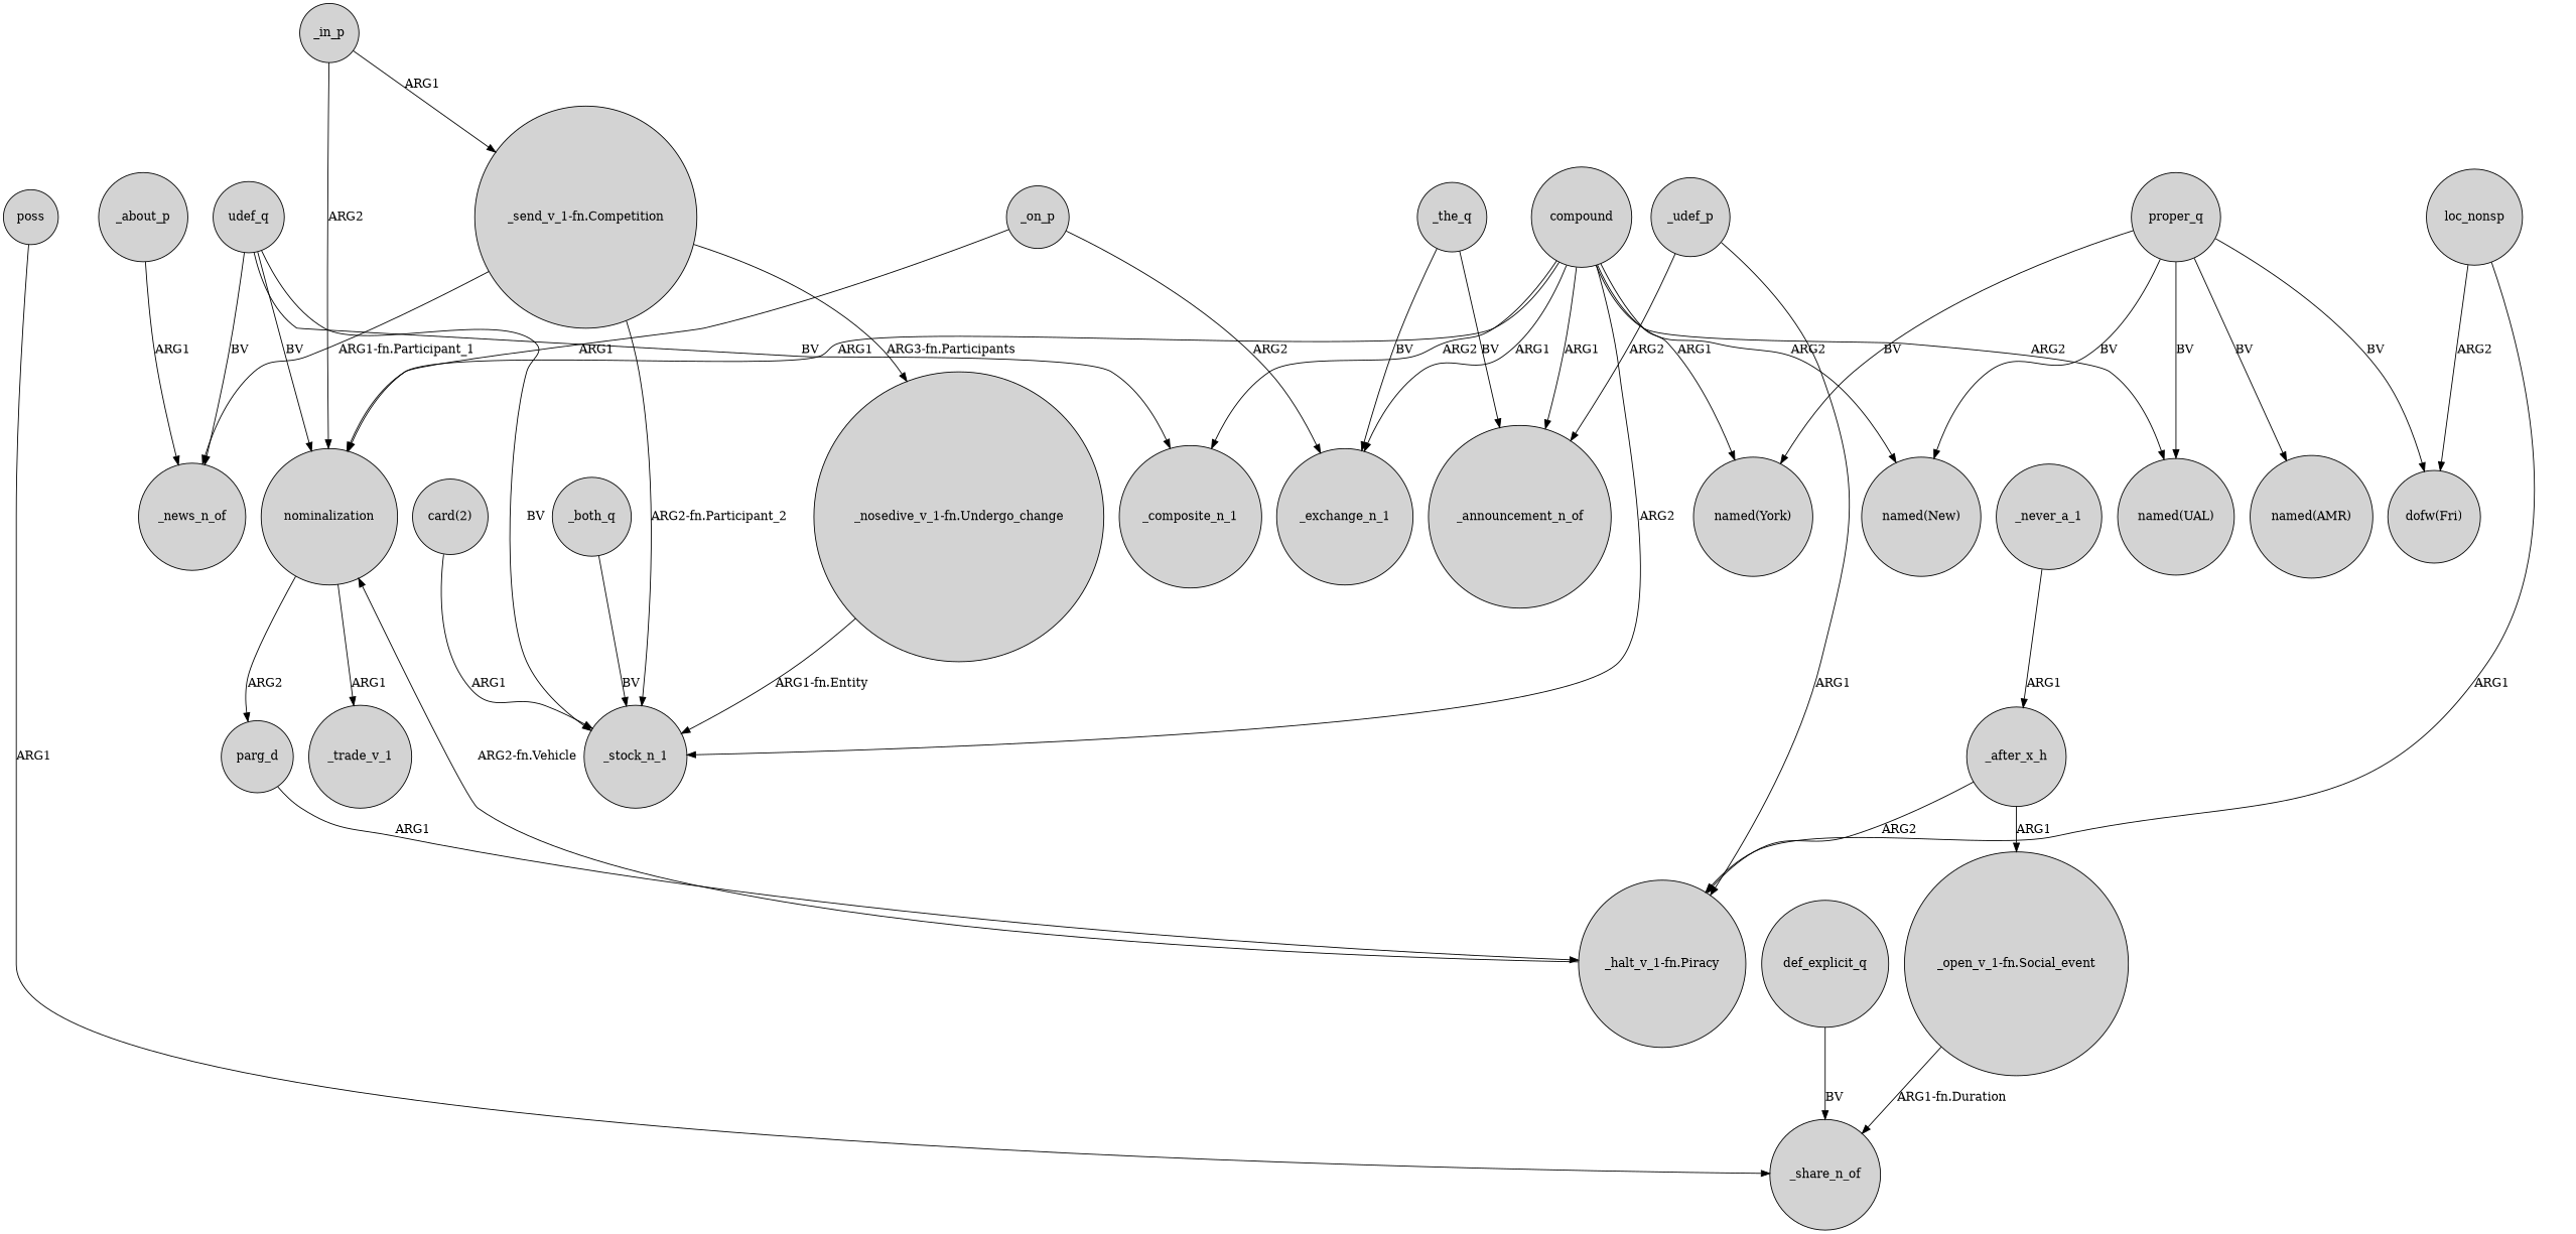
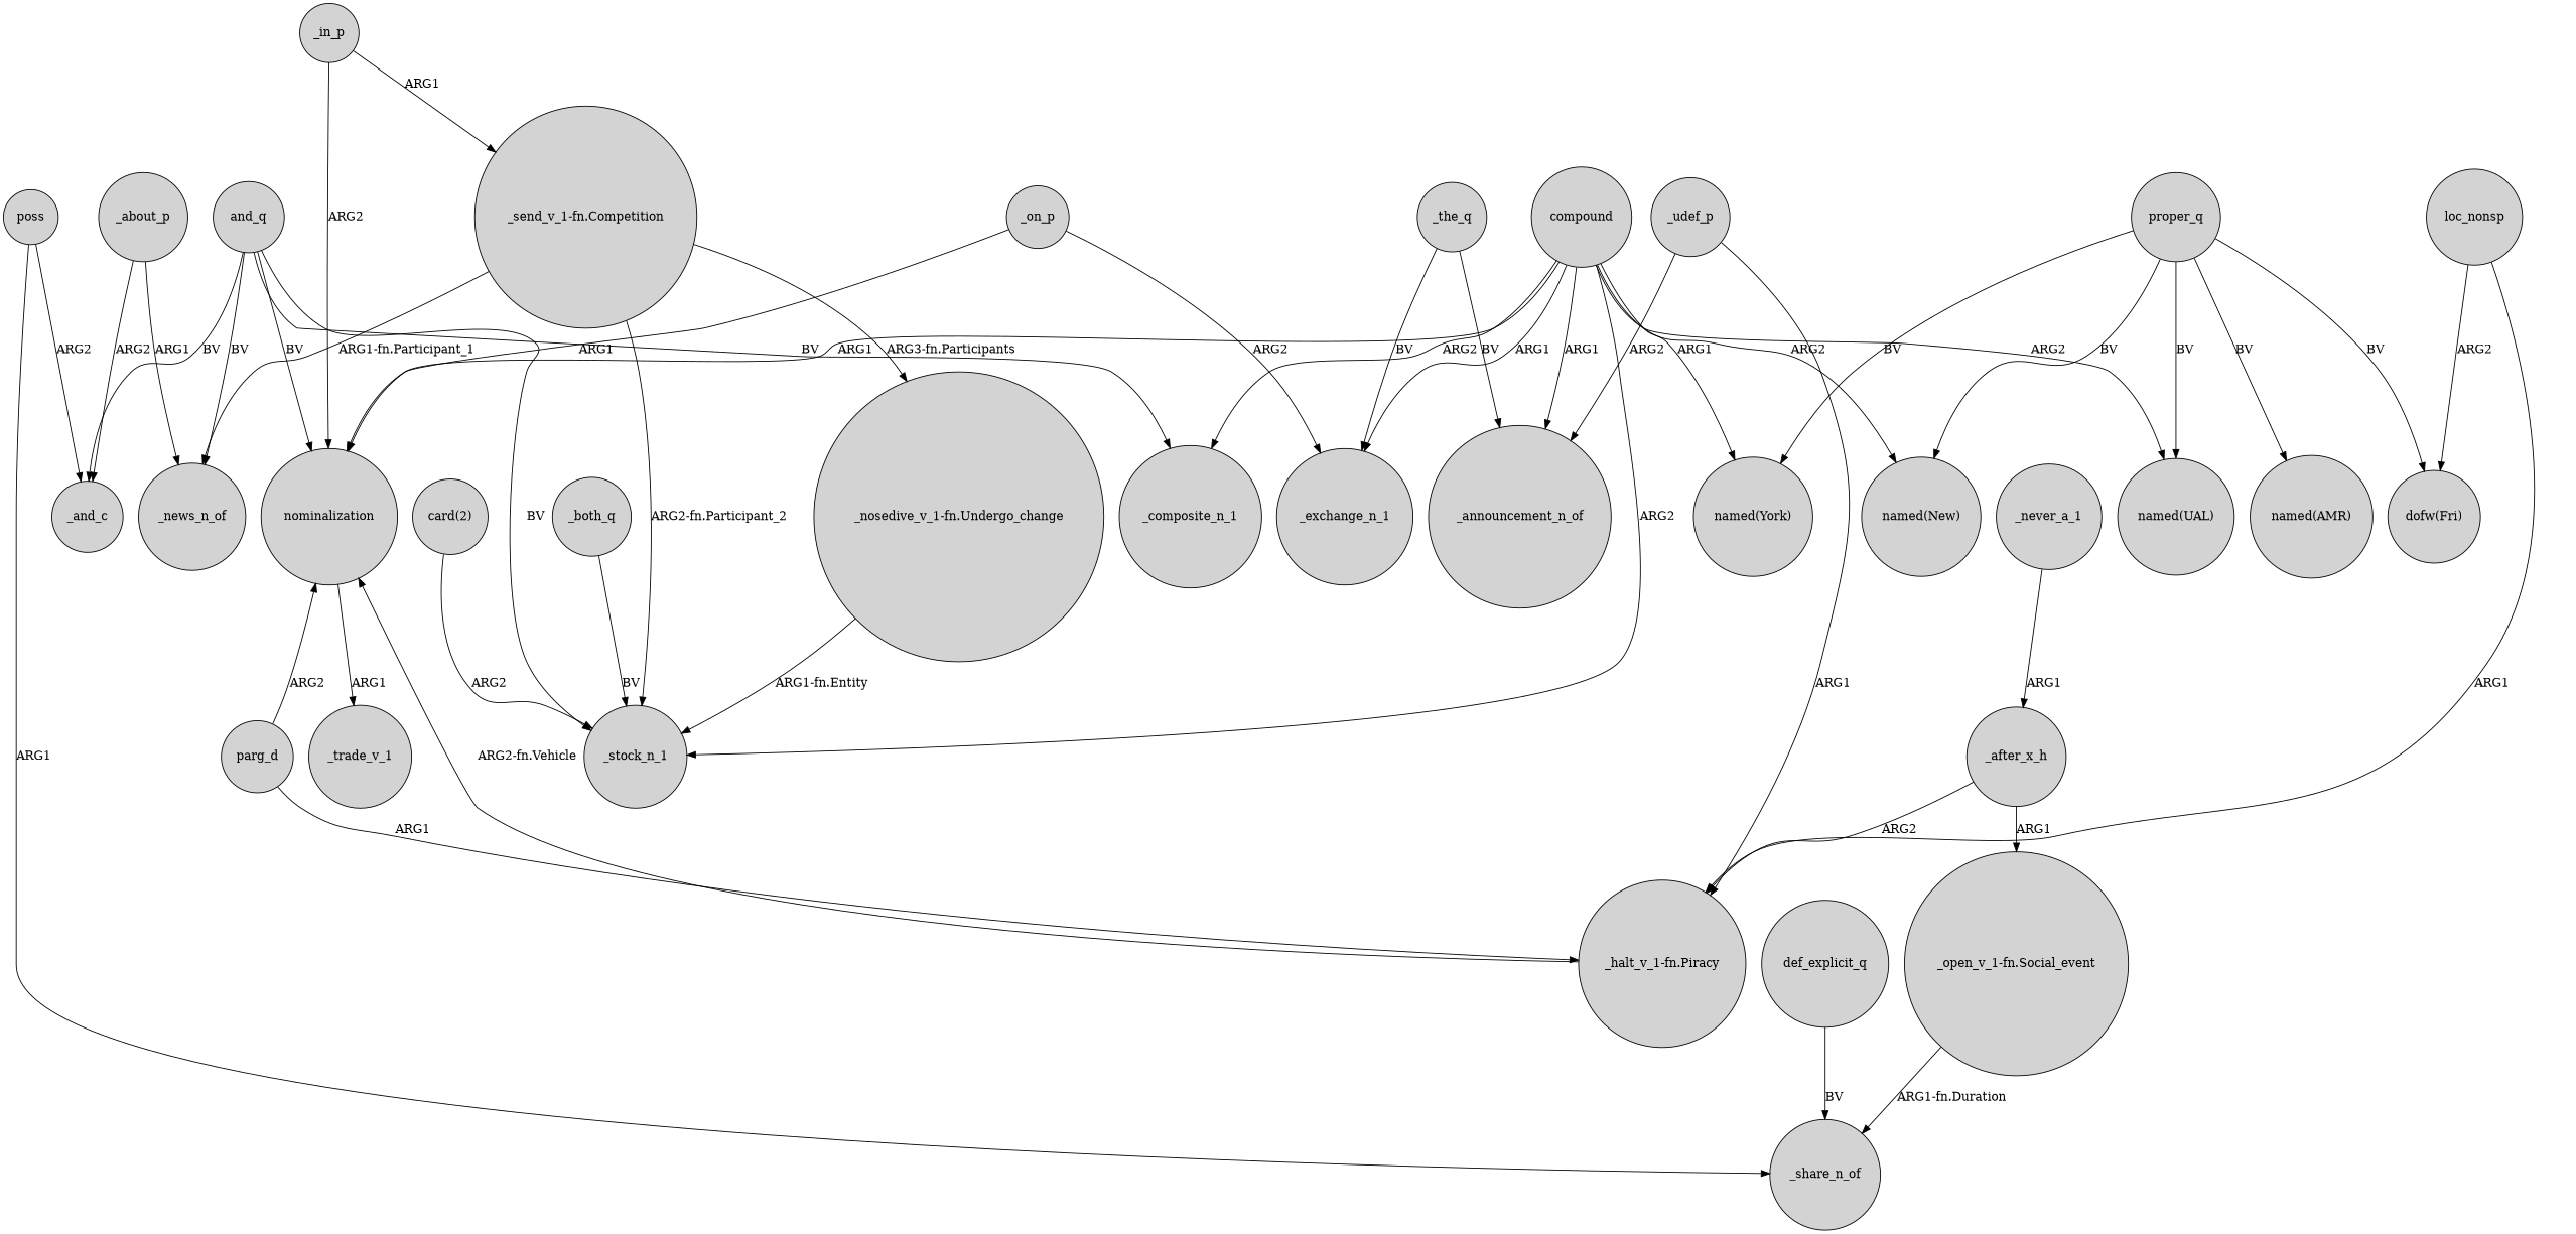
  digraph {
    node [shape=circle style=filled]
    _on_p
    nominalization
    _exchange_n_1
    _trade_v_1
-   udef_q
+   udef_q [label=and_q]
    _news_n_of
    _stock_n_1
+   _and_c
    _composite_n_1
    "card(2)"
    _after_x_h
    "_halt_v_1-fn.Piracy"
    "_open_v_1-fn.Social_event"
    _share_n_of
    proper_q
    "dofw(Fri)"
    "named(New)"
    "named(York)"
    "named(UAL)"
    "named(AMR)"
    "_nosedive_v_1-fn.Undergo_change"
    "_send_v_1-fn.Competition"
    _the_q
    _announcement_n_of
    compound
    loc_nonsp
    def_explicit_q
    parg_d
    _about_p
    poss
    n31 [label=_udef_p]
    _in_p
    _both_q
    _never_a_1
    _on_p -> nominalization [label=ARG1]
    _on_p -> _exchange_n_1 [label=ARG2]
    nominalization -> _trade_v_1 [label=ARG1]
    udef_q -> nominalization [label=BV]
    udef_q -> _news_n_of [label=BV]
    udef_q -> _stock_n_1 [label=BV]
+   udef_q -> _and_c [label=BV]
    udef_q -> _composite_n_1 [label=BV]
-   "card(2)" -> _stock_n_1 [label=ARG1]
+   "card(2)" -> _stock_n_1 [label=ARG2]
    _after_x_h -> "_halt_v_1-fn.Piracy" [label=ARG2]
    _after_x_h -> "_open_v_1-fn.Social_event" [label=ARG1]
    "_halt_v_1-fn.Piracy" -> nominalization [label="ARG2-fn.Vehicle"]
    "_open_v_1-fn.Social_event" -> _share_n_of [label="ARG1-fn.Duration"]
    proper_q -> "dofw(Fri)" [label=BV]
    proper_q -> "named(New)" [label=BV]
    proper_q -> "named(York)" [label=BV]
    proper_q -> "named(UAL)" [label=BV]
    proper_q -> "named(AMR)" [label=BV]
    "_nosedive_v_1-fn.Undergo_change" -> _stock_n_1 [label="ARG1-fn.Entity"]
    "_send_v_1-fn.Competition" -> _news_n_of [label="ARG1-fn.Participant_1"]
    "_send_v_1-fn.Competition" -> _stock_n_1 [label="ARG2-fn.Participant_2"]
    "_send_v_1-fn.Competition" -> "_nosedive_v_1-fn.Undergo_change" [label="ARG3-fn.Participants"]
    _the_q -> _exchange_n_1 [label=BV]
    _the_q -> _announcement_n_of [label=BV]
    compound -> nominalization [label=ARG1]
    compound -> _exchange_n_1 [label=ARG1]
    compound -> _stock_n_1 [label=ARG2]
    compound -> _composite_n_1 [label=ARG2]
    compound -> "named(New)" [label=ARG2]
    compound -> "named(York)" [label=ARG1]
    compound -> "named(UAL)" [label=ARG2]
    compound -> _announcement_n_of [label=ARG1]
    loc_nonsp -> "_halt_v_1-fn.Piracy" [label=ARG1]
    loc_nonsp -> "dofw(Fri)" [label=ARG2]
    def_explicit_q -> _share_n_of [label=BV]
-   nominalization -> parg_d [label=ARG2]
+   parg_d -> nominalization [label=ARG2]
    parg_d -> "_halt_v_1-fn.Piracy" [label=ARG1]
    _about_p -> _news_n_of [label=ARG1]
+   _about_p -> _and_c [label=ARG2]
+   poss -> _and_c [label=ARG2]
    poss -> _share_n_of [label=ARG1]
    n31 -> "_halt_v_1-fn.Piracy" [label=ARG1]
    n31 -> _announcement_n_of [label=ARG2]
    _in_p -> nominalization [label=ARG2]
    _in_p -> "_send_v_1-fn.Competition" [label=ARG1]
    _both_q -> _stock_n_1 [label=BV]
    _never_a_1 -> _after_x_h [label=ARG1]
  }
